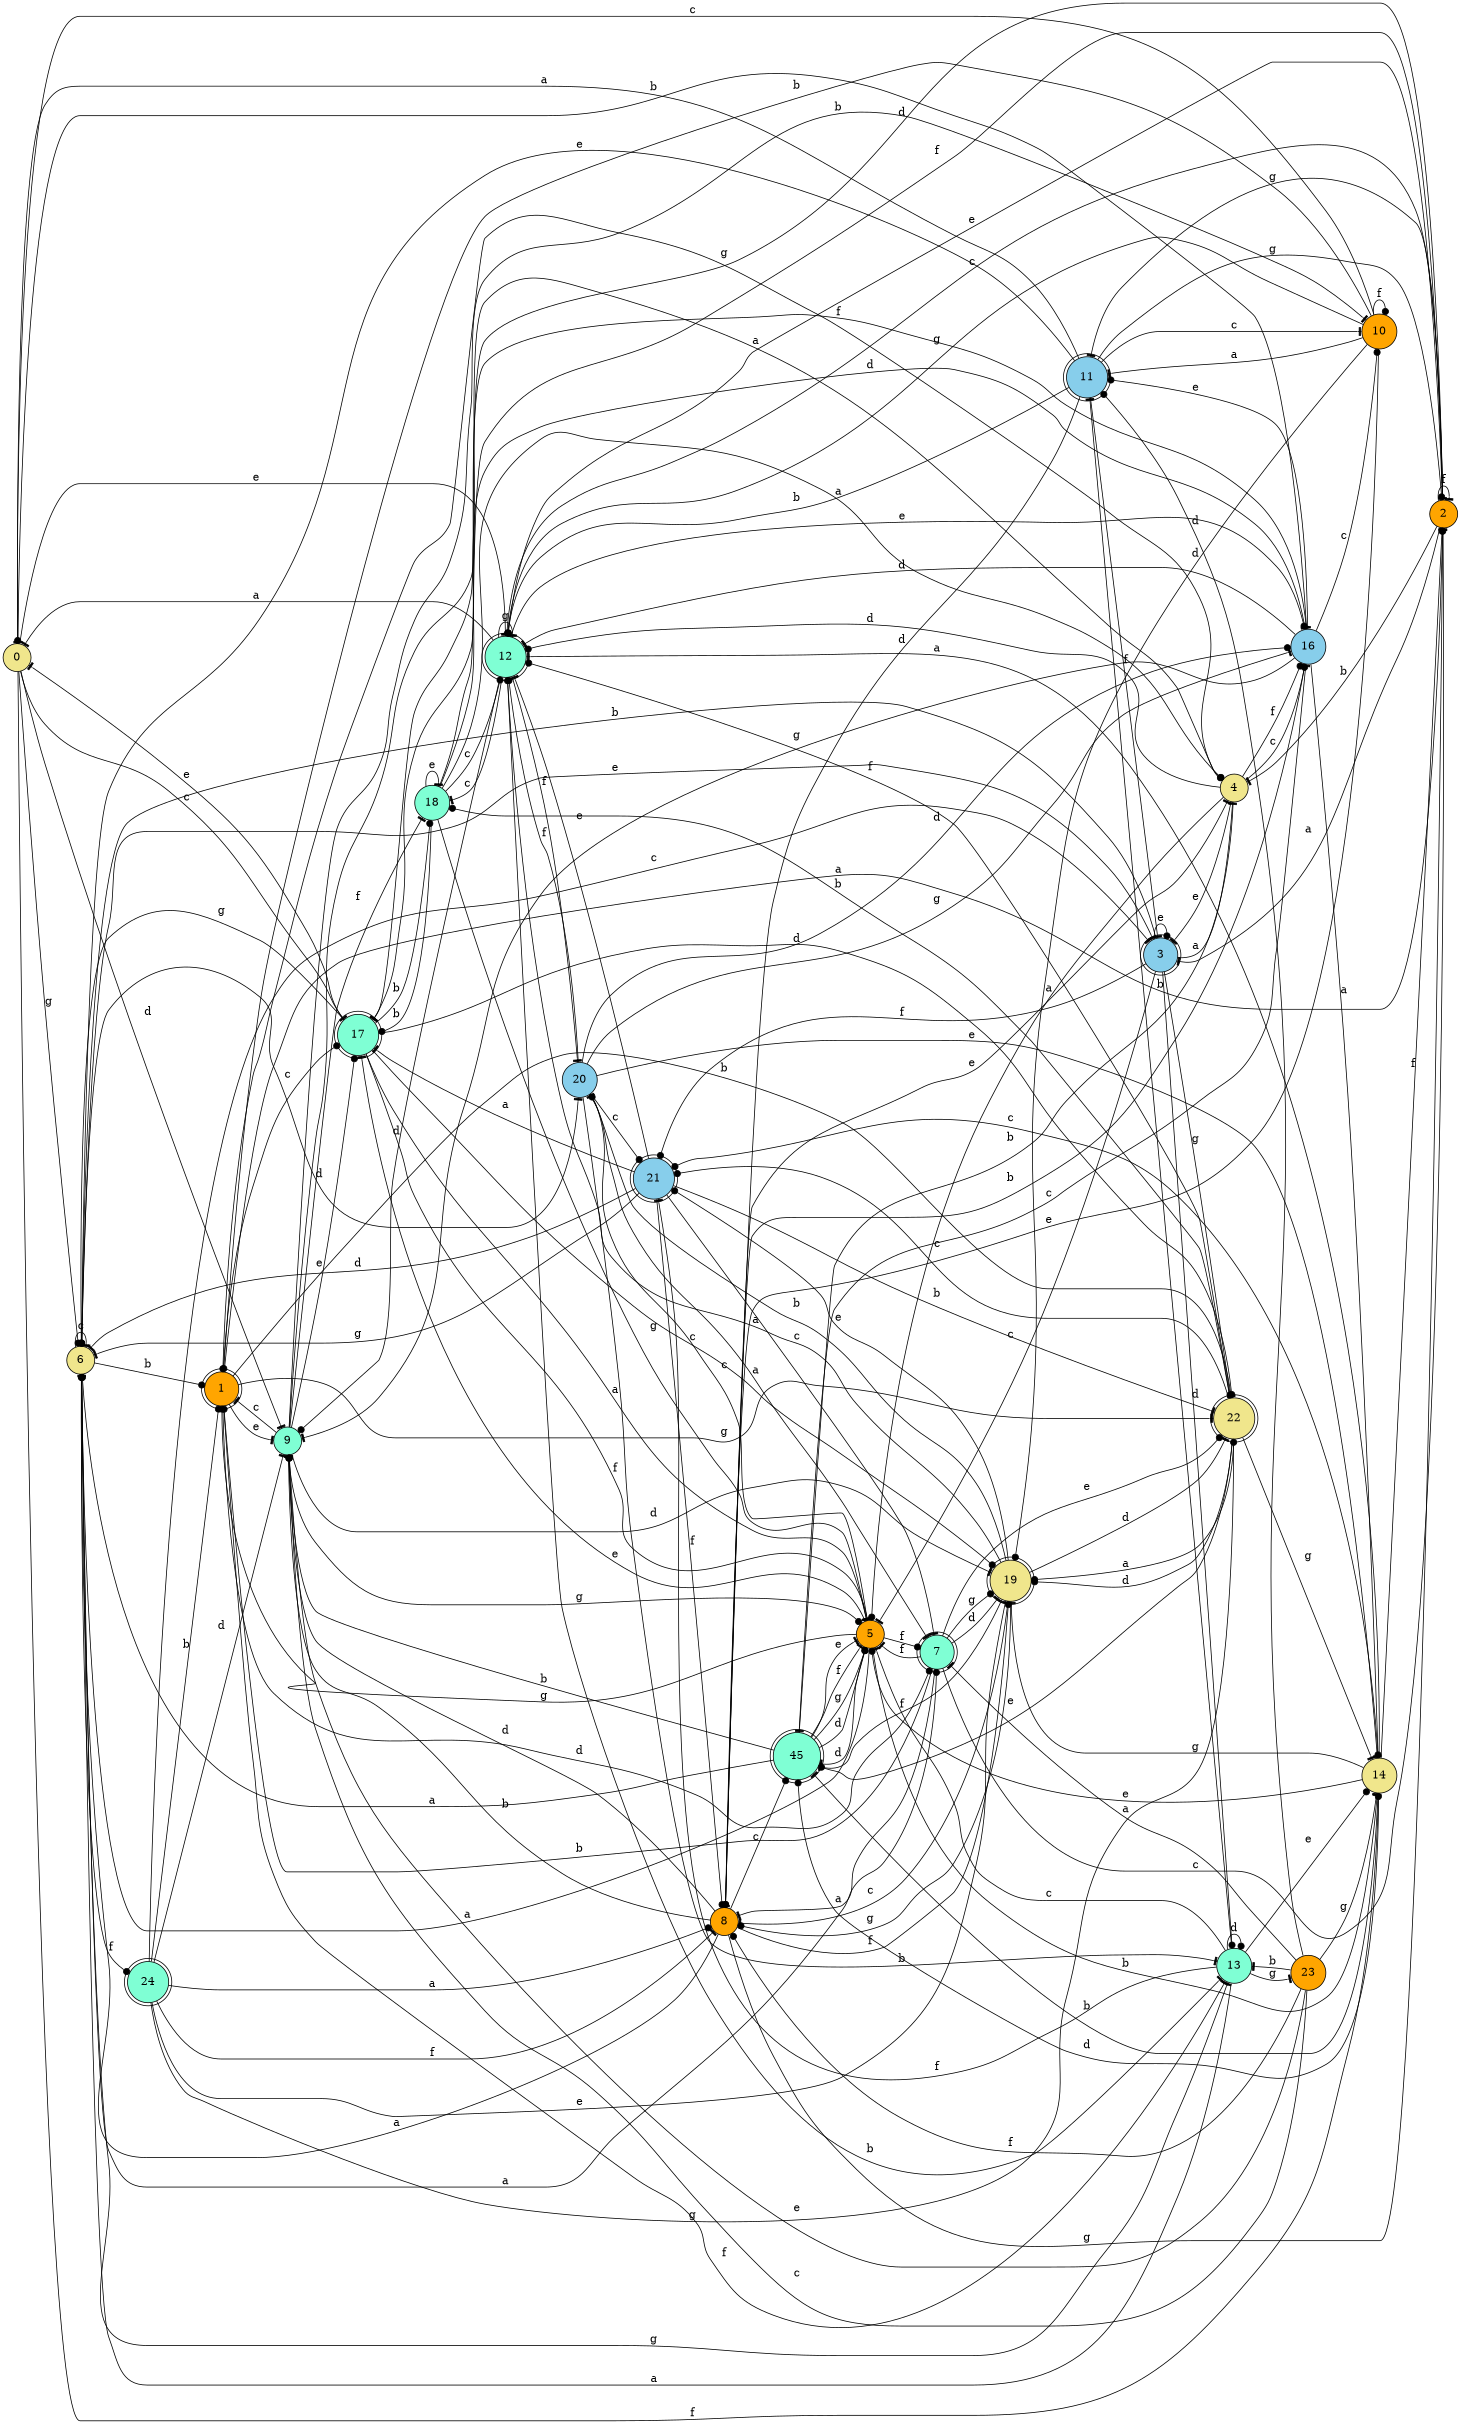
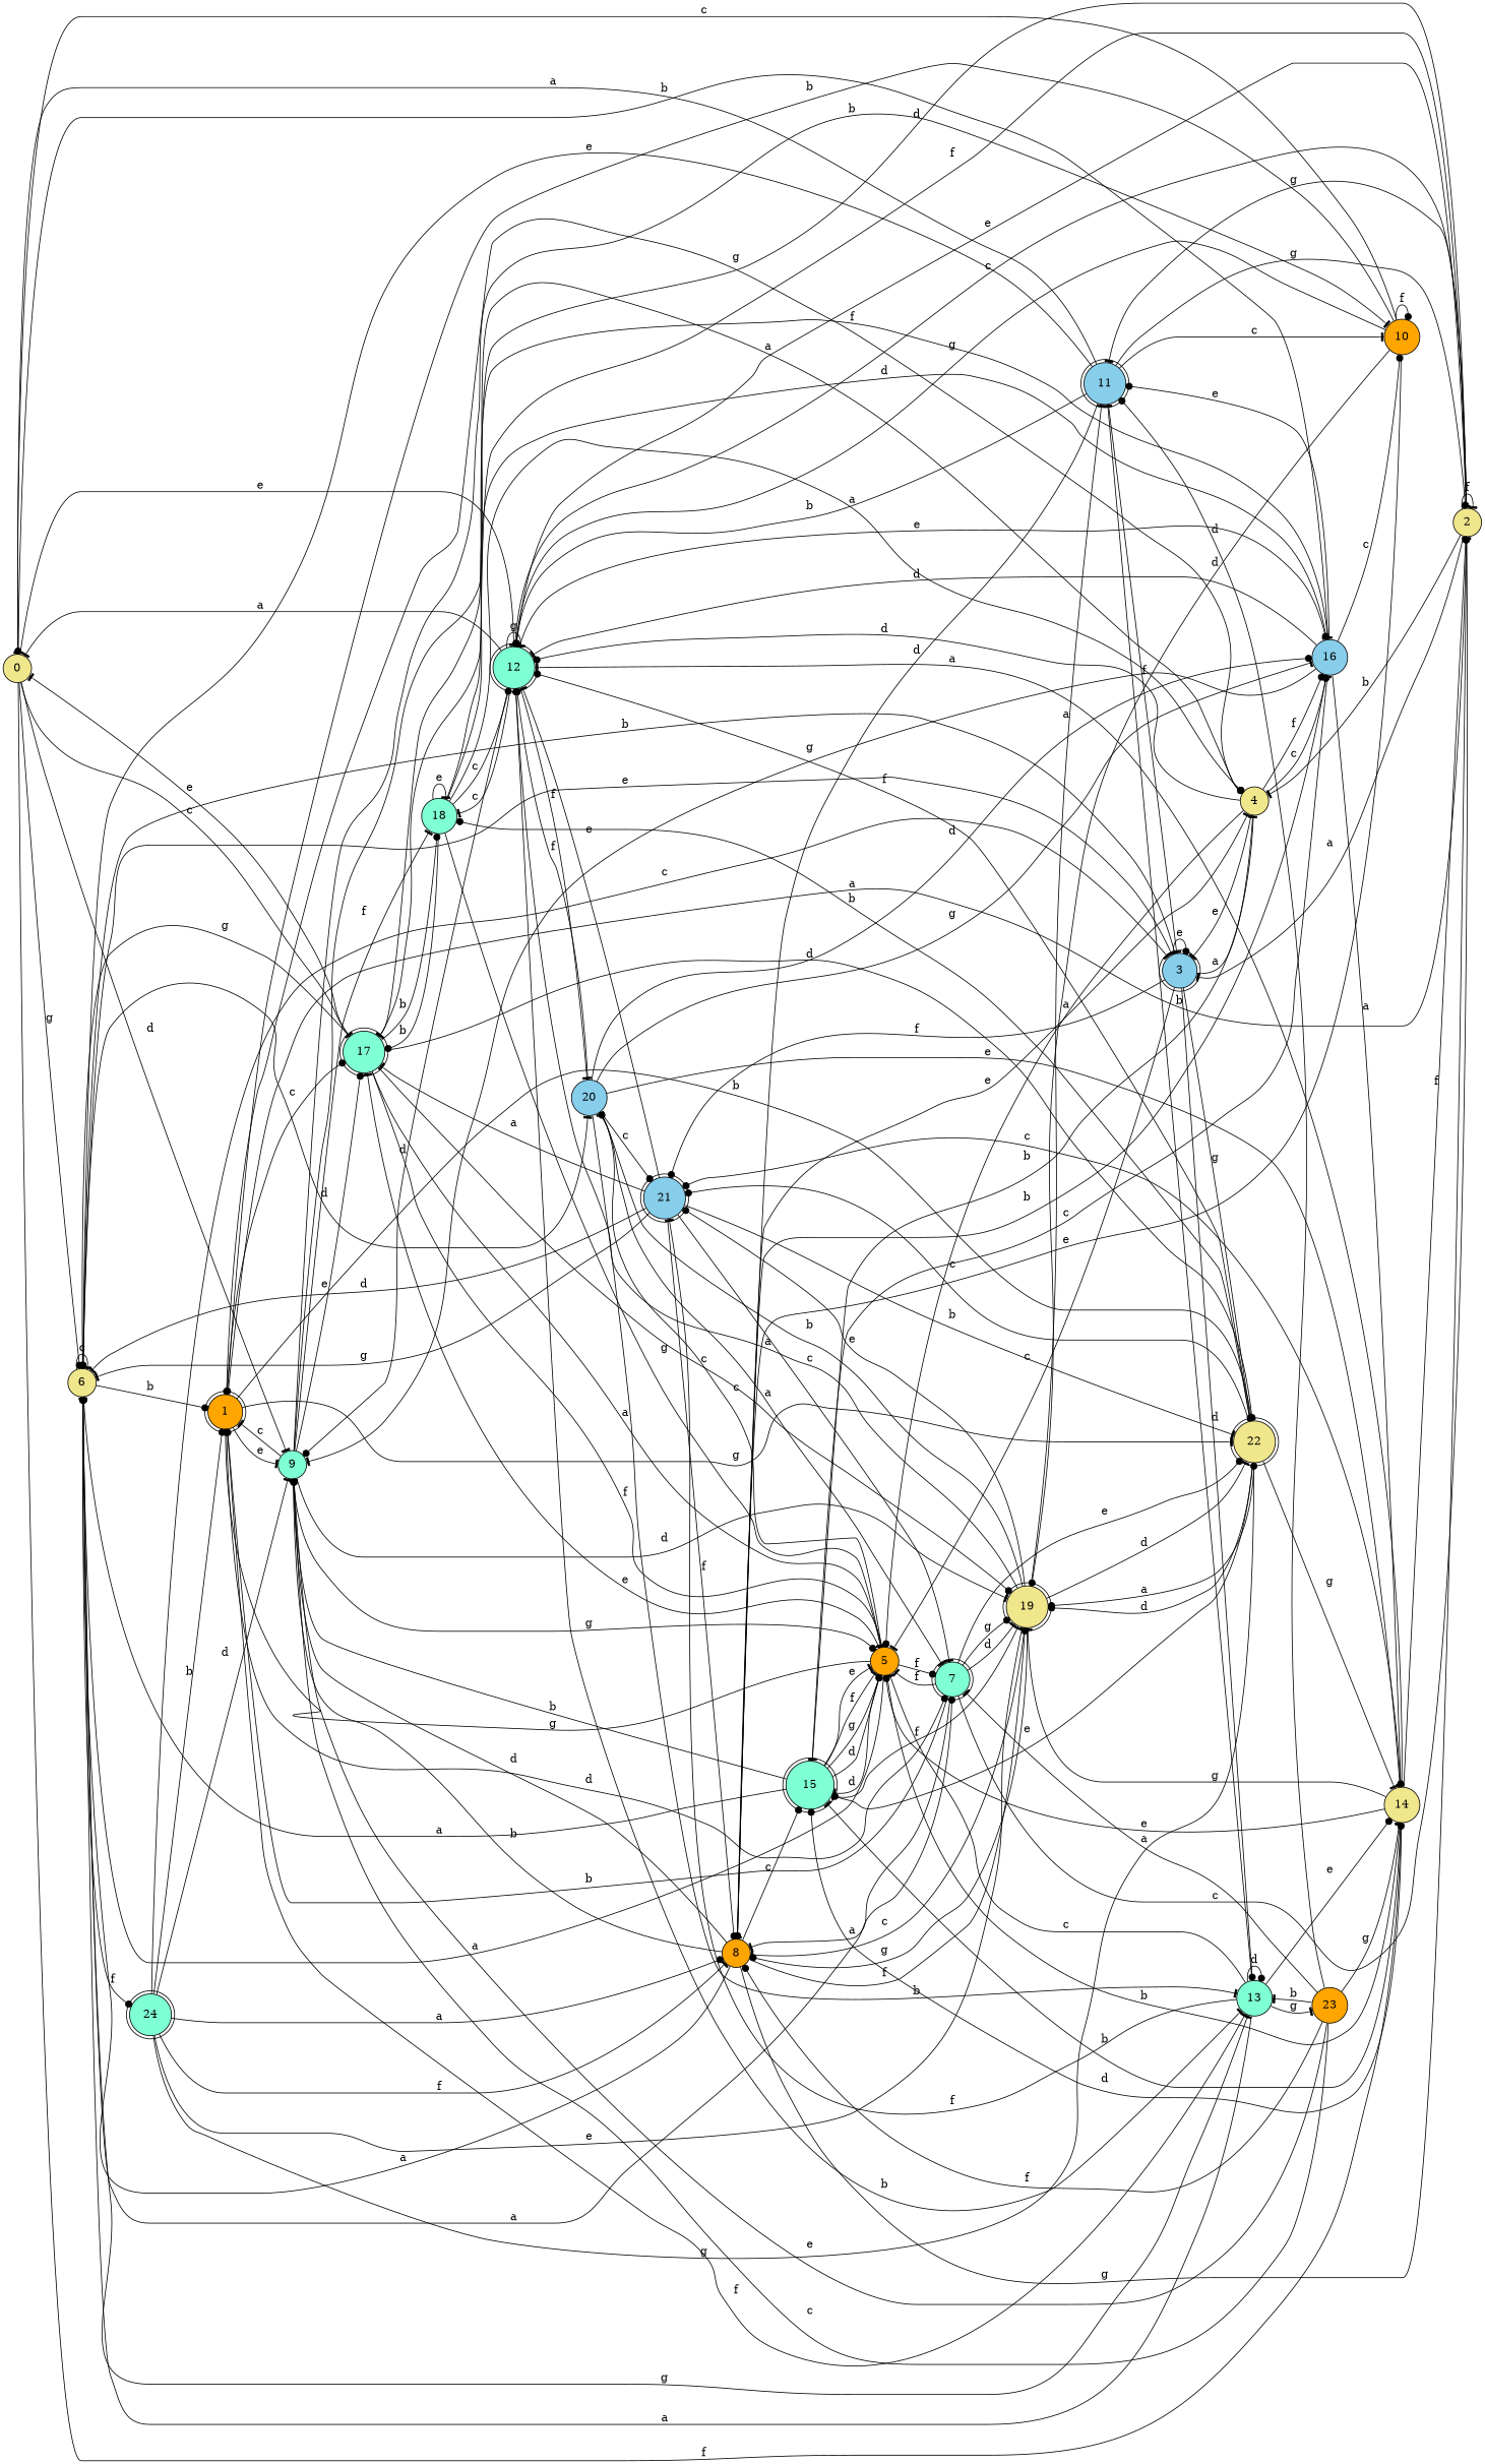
  digraph {
    rankdir=LR
    node [color=black fillcolor=aquamarine shape=circle style=filled]
    edge [arrowhead=tee]
    n1 [fillcolor=khaki label=0]
    n2 [fillcolor=khaki label=6]
    n3 [label=9]
    n4 [label=12 shape=doublecircle style="rounded,filled"]
    n5 [fillcolor=khaki label=14]
    n6 [fillcolor=skyblue label=16]
    n7 [label=17 shape=doublecircle style="rounded,filled"]
    n8 [fillcolor=orange label=1 shape=doublecircle style="rounded,filled"]
-   n9 [fillcolor=orange label=2]
+   n9 [fillcolor=khaki label=2]
    n10 [label=7 shape=doublecircle style="rounded,filled"]
    n11 [label=13]
    n12 [fillcolor=khaki label=22 shape=doublecircle style="rounded,filled"]
    n13 [fillcolor=skyblue label=3 shape=doublecircle style="rounded,filled"]
    n14 [fillcolor=skyblue label=20]
    n15 [label=24 shape=doublecircle style="rounded,filled"]
    n16 [fillcolor=khaki label=4]
    n17 [fillcolor=orange label=5]
    n18 [fillcolor=khaki label=19 shape=doublecircle style="rounded,filled"]
    n19 [fillcolor=orange label=10]
    n20 [label=18]
    n21 [fillcolor=skyblue label=21 shape=doublecircle style="rounded,filled"]
-   n22 [label=45 shape=doublecircle style="rounded,filled"]
+   n22 [label=15 shape=doublecircle style="rounded,filled"]
    n23 [fillcolor=skyblue label=11 shape=doublecircle style="rounded,filled"]
    n24 [fillcolor=orange label=8]
    n25 [fillcolor=orange label=23]
    n1 -> n2 [arrowhead=dot label=g]
    n1 -> n3 [label=d]
    n1 -> n4 [label=e]
    n1 -> n5 [arrowhead=dot label=f]
    n1 -> n6 [label=b]
    n1 -> n7 [label=c]
    n2 -> n2 [label=c]
    n2 -> n8 [arrowhead=dot label=b]
    n2 -> n10 [arrowhead=dot label=a]
    n2 -> n11 [label=g]
    n2 -> n13 [label=e]
    n2 -> n14 [label=d]
    n2 -> n15 [arrowhead=dot label=f]
    n3 -> n7 [arrowhead=dot label=e]
    n3 -> n8 [label=c]
    n3 -> n16 [arrowhead=dot label=a]
    n3 -> n17 [arrowhead=dot label=g]
    n3 -> n18 [label=d]
    n3 -> n19 [label=b]
    n3 -> n20 [label=f]
    n4 -> n1 [label=a]
    n4 -> n3 [arrowhead=dot label=d]
    n4 -> n4 [label=g]
    n4 -> n6 [arrowhead=dot label=e]
    n4 -> n11 [label=b]
    n4 -> n14 [label=f]
    n4 -> n20 [label=c]
    n5 -> n4 [label=a]
    n5 -> n9 [arrowhead=dot label=f]
    n5 -> n17 [arrowhead=dot label=e]
    n5 -> n18 [label=g]
    n5 -> n21 [arrowhead=dot label=c]
    n5 -> n22 [label=b]
    n5 -> n22 [arrowhead=dot label=d]
    n6 -> n3 [label=g]
    n6 -> n4 [label=d]
    n6 -> n5 [arrowhead=dot label=a]
    n6 -> n7 [label=f]
    n6 -> n19 [arrowhead=dot label=c]
    n6 -> n23 [arrowhead=dot label=e]
    n6 -> n24 [arrowhead=dot label=b]
    n7 -> n1 [label=e]
    n7 -> n2 [arrowhead=dot label=g]
    n7 -> n12 [arrowhead=dot label=d]
    n7 -> n17 [label=a]
    n7 -> n17 [label=f]
    n7 -> n18 [arrowhead=dot label=c]
    n7 -> n20 [arrowhead=dot label=b]
    n8 -> n3 [label=e]
    n8 -> n7 [arrowhead=dot label=c]
    n8 -> n9 [label=a]
    n8 -> n10 [arrowhead=dot label=d]
    n8 -> n11 [label=f]
    n8 -> n12 [label=b]
    n8 -> n12 [label=g]
    n9 -> n4 [label=c]
    n9 -> n4 [arrowhead=dot label=e]
    n9 -> n7 [label=d]
    n9 -> n9 [label=f]
    n9 -> n13 [label=a]
    n9 -> n16 [label=b]
    n9 -> n23 [label=g]
    n10 -> n8 [arrowhead=dot label=b]
    n10 -> n9 [label=c]
    n10 -> n12 [arrowhead=dot label=e]
    n10 -> n17 [label=f]
    n10 -> n18 [label=d]
    n10 -> n18 [arrowhead=dot label=g]
    n10 -> n24 [label=a]
    n11 -> n2 [label=a]
    n11 -> n5 [arrowhead=dot label=e]
    n11 -> n11 [arrowhead=dot label=d]
    n11 -> n17 [label=c]
    n11 -> n21 [label=f]
    n11 -> n23 [label=b]
    n11 -> n25 [label=g]
    n12 -> n4 [arrowhead=dot label=f]
    n12 -> n5 [label=g]
    n12 -> n18 [arrowhead=dot label=a]
    n12 -> n18 [arrowhead=dot label=d]
    n12 -> n20 [arrowhead=dot label=b]
    n12 -> n21 [arrowhead=dot label=c]
    n12 -> n22 [arrowhead=dot label=e]
    n13 -> n2 [arrowhead=dot label=b]
    n13 -> n11 [arrowhead=dot label=d]
    n13 -> n12 [arrowhead=dot label=g]
    n13 -> n13 [arrowhead=dot label=e]
    n13 -> n16 [label=a]
    n13 -> n17 [label=c]
    n13 -> n21 [arrowhead=dot label=f]
    n14 -> n4 [arrowhead=dot label=f]
    n14 -> n5 [label=e]
    n14 -> n6 [arrowhead=dot label=d]
    n14 -> n6 [label=g]
    n14 -> n10 [label=a]
    n14 -> n11 [label=b]
    n14 -> n21 [arrowhead=dot label=c]
    n15 -> n3 [label=d]
    n15 -> n8 [arrowhead=dot label=b]
    n15 -> n12 [arrowhead=dot label=g]
    n15 -> n13 [label=c]
    n15 -> n18 [label=e]
    n15 -> n24 [arrowhead=dot label=a]
    n15 -> n24 [label=f]
    n16 -> n4 [arrowhead=dot label=d]
    n16 -> n6 [arrowhead=dot label=c]
    n16 -> n6 [arrowhead=dot label=f]
    n16 -> n8 [arrowhead=dot label=g]
    n16 -> n13 [label=e]
    n16 -> n17 [arrowhead=dot label=a]
    n16 -> n22 [label=b]
    n17 -> n2 [arrowhead=dot label=a]
    n17 -> n5 [label=b]
    n17 -> n7 [label=e]
    n17 -> n8 [arrowhead=dot label=g]
    n17 -> n10 [arrowhead=dot label=f]
    n17 -> n14 [arrowhead=dot label=c]
    n17 -> n22 [label=d]
    n18 -> n4 [arrowhead=dot label=a]
    n18 -> n12 [label=d]
    n18 -> n14 [label=b]
    n18 -> n21 [arrowhead=dot label=e]
    n18 -> n22 [label=f]
    n18 -> n24 [label=c]
    n18 -> n24 [arrowhead=dot label=g]
    n19 -> n1 [arrowhead=dot label=c]
    n19 -> n4 [arrowhead=dot label=g]
    n19 -> n8 [arrowhead=dot label=b]
    n19 -> n18 [arrowhead=dot label=d]
    n19 -> n19 [arrowhead=dot label=f]
-   n19 -> n23 [label=a]
+   n18 -> n23 [label=a]
    n19 -> n24 [label=e]
    n20 -> n4 [arrowhead=dot label=c]
    n20 -> n6 [label=d]
    n20 -> n7 [arrowhead=dot label=b]
    n20 -> n9 [label=f]
    n20 -> n16 [arrowhead=dot label=a]
    n20 -> n17 [label=g]
    n20 -> n20 [label=e]
    n21 -> n2 [label=d]
    n21 -> n2 [label=g]
    n21 -> n4 [label=e]
    n21 -> n7 [label=a]
    n21 -> n10 [label=c]
    n21 -> n12 [label=b]
    n21 -> n24 [arrowhead=dot label=f]
    n22 -> n2 [arrowhead=dot label=a]
    n22 -> n3 [label=b]
    n22 -> n6 [label=c]
    n22 -> n17 [arrowhead=dot label=d]
    n22 -> n17 [label=e]
    n22 -> n17 [label=f]
    n22 -> n17 [arrowhead=dot label=g]
    n23 -> n1 [label=a]
    n23 -> n2 [arrowhead=dot label=e]
    n23 -> n4 [arrowhead=dot label=b]
    n23 -> n9 [arrowhead=dot label=g]
    n23 -> n13 [label=f]
    n23 -> n19 [label=c]
    n23 -> n24 [arrowhead=dot label=d]
    n24 -> n2 [arrowhead=dot label=a]
    n24 -> n3 [label=b]
    n24 -> n3 [arrowhead=dot label=d]
    n24 -> n9 [arrowhead=dot label=g]
    n24 -> n16 [label=e]
    n24 -> n18 [arrowhead=dot label=f]
    n24 -> n22 [arrowhead=dot label=c]
    n25 -> n3 [arrowhead=dot label=c]
    n25 -> n3 [arrowhead=dot label=e]
    n25 -> n5 [label=g]
    n25 -> n10 [label=a]
    n25 -> n11 [label=b]
    n25 -> n23 [arrowhead=dot label=d]
    n25 -> n24 [arrowhead=dot label=f]
  }
